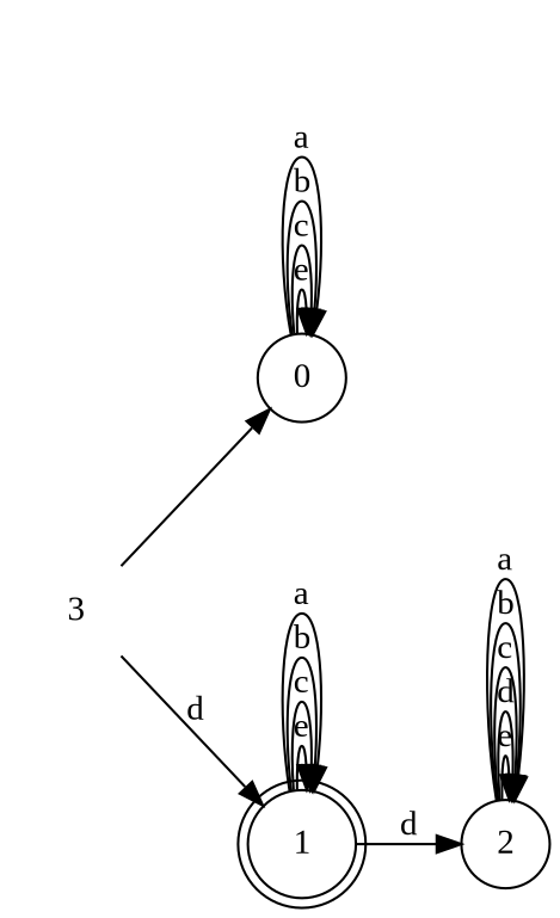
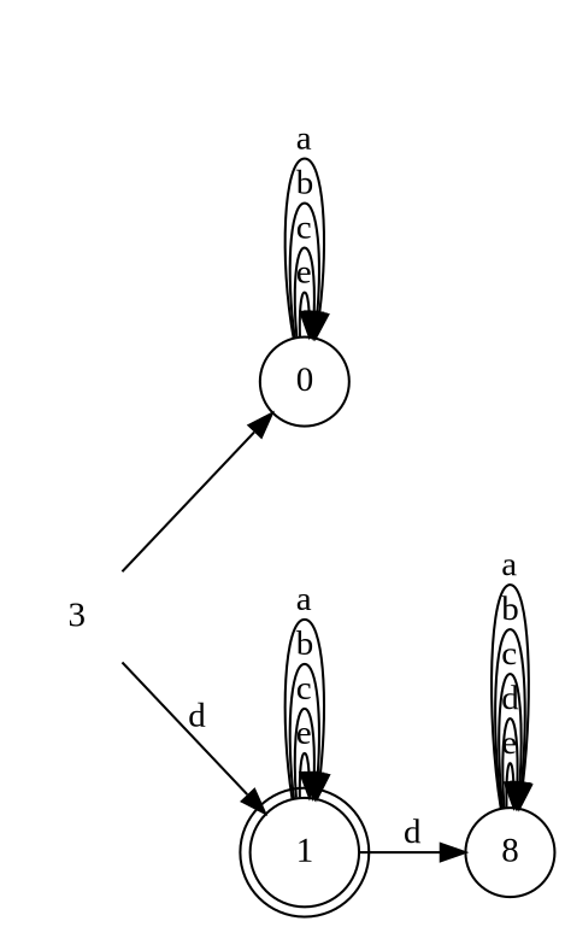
  digraph {
    fontname="Liberation Serif"
    rankdir=LR
    node [fontname="Liberation Serif" shape=circle]
    edge [fontname="Liberation Serif"]
    n1 [label=0]
    n2 [label=1 shape=doublecircle]
-   n3 [label=2]
+   n3 [label=8]
    3 [shape=plaintext]
    n1 -> n1 [label=e]
    n1 -> n1 [label=c]
    n1 -> n1 [label=b]
    n1 -> n1 [label=a]
    n2 -> n2 [label=e]
    n2 -> n2 [label=c]
    n2 -> n2 [label=b]
    n2 -> n2 [label=a]
    n2 -> n3 [label=d]
    n3 -> n3 [label=e]
    n3 -> n3 [label=d]
    n3 -> n3 [label=c]
    n3 -> n3 [label=b]
    n3 -> n3 [label=a]
    3 -> n1
    3 -> n2 [label=d]
  }
